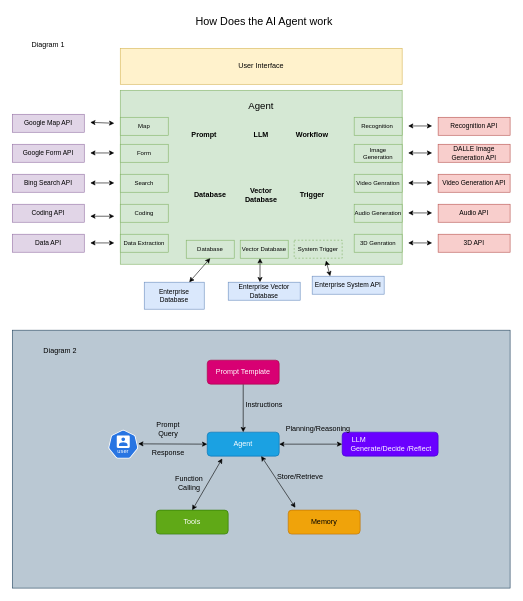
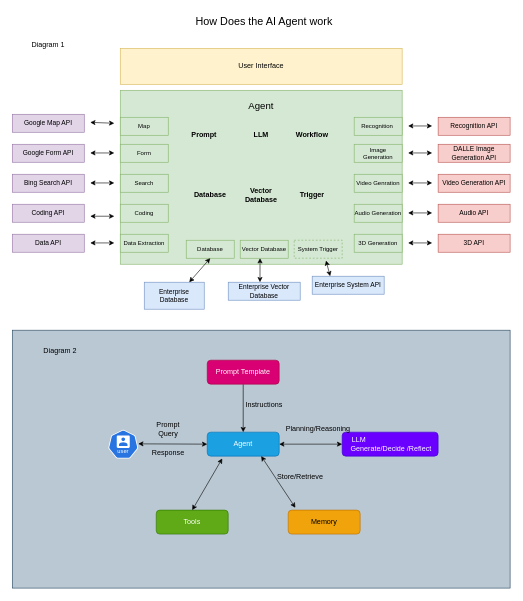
  <mxCell id="0" />
  <mxCell id="1" parent="0" />
  <mxCell id="2" value="" style="rounded=0;whiteSpace=wrap;html=1;fillColor=#d5e8d4;strokeColor=#82b366;fontSize=12;" parent="1" vertex="1"><mxGeometry x="200" y="150" width="470" height="290" as="geometry" /></mxCell>
  <mxCell id="3" value="User Interface" style="rounded=0;whiteSpace=wrap;html=1;fillColor=#fff2cc;strokeColor=#d6b656;" parent="1" vertex="1"><mxGeometry x="200" y="80" width="470" height="60" as="geometry" /></mxCell>
  <mxCell id="4" value="Agent" style="text;html=1;align=center;verticalAlign=middle;whiteSpace=wrap;rounded=0;fontSize=16;" parent="1" vertex="1"><mxGeometry x="380" y="160" width="110" height="30" as="geometry" /></mxCell>
  <mxCell id="5" value="Prompt" style="text;html=1;align=center;verticalAlign=middle;whiteSpace=wrap;rounded=0;fontSize=12;fontStyle=1" parent="1" vertex="1"><mxGeometry x="310" y="210" width="60" height="30" as="geometry" /></mxCell>
  <mxCell id="6" value="LLM" style="text;html=1;align=center;verticalAlign=middle;whiteSpace=wrap;rounded=0;fontSize=12;fontStyle=1" parent="1" vertex="1"><mxGeometry x="405" y="210" width="60" height="30" as="geometry" /></mxCell>
  <mxCell id="7" value="Workflow" style="text;html=1;align=center;verticalAlign=middle;whiteSpace=wrap;rounded=0;fontSize=12;fontStyle=1" parent="1" vertex="1"><mxGeometry x="490" y="210" width="60" height="30" as="geometry" /></mxCell>
  <mxCell id="8" value="Database" style="text;html=1;align=center;verticalAlign=middle;whiteSpace=wrap;rounded=0;fontSize=12;fontStyle=1" parent="1" vertex="1"><mxGeometry x="320" y="310" width="60" height="30" as="geometry" /></mxCell>
  <mxCell id="9" value="Vector Database" style="text;html=1;align=center;verticalAlign=middle;whiteSpace=wrap;rounded=0;fontSize=12;fontStyle=1" parent="1" vertex="1"><mxGeometry x="405" y="310" width="60" height="30" as="geometry" /></mxCell>
  <mxCell id="10" value="Trigger" style="text;html=1;align=center;verticalAlign=middle;whiteSpace=wrap;rounded=0;fontSize=12;fontStyle=1" parent="1" vertex="1"><mxGeometry x="490" y="310" width="60" height="30" as="geometry" /></mxCell>
  <mxCell id="11" value="Google Map API" style="rounded=0;whiteSpace=wrap;html=1;fontSize=11;fillColor=#e1d5e7;strokeColor=#9673a6;" parent="1" vertex="1"><mxGeometry x="20" y="190" width="120" height="30" as="geometry" /></mxCell>
  <mxCell id="12" value="Google Form API" style="rounded=0;whiteSpace=wrap;html=1;fontSize=11;fillColor=#e1d5e7;strokeColor=#9673a6;" parent="1" vertex="1"><mxGeometry x="20" y="240" width="120" height="30" as="geometry" /></mxCell>
  <mxCell id="13" value="Bing Search API" style="rounded=0;whiteSpace=wrap;html=1;fontSize=11;fillColor=#e1d5e7;strokeColor=#9673a6;" parent="1" vertex="1"><mxGeometry x="20" y="290" width="120" height="30" as="geometry" /></mxCell>
  <mxCell id="14" value="Map" style="rounded=0;whiteSpace=wrap;html=1;fontSize=10;fillColor=#d5e8d4;strokeColor=#82b366;" parent="1" vertex="1"><mxGeometry x="200" y="195" width="80" height="30" as="geometry" /></mxCell>
  <mxCell id="15" value="Form" style="rounded=0;whiteSpace=wrap;html=1;fontSize=10;fillColor=#d5e8d4;strokeColor=#82b366;" parent="1" vertex="1"><mxGeometry x="200" y="240" width="80" height="30" as="geometry" /></mxCell>
  <mxCell id="16" value="Search" style="rounded=0;whiteSpace=wrap;html=1;fontSize=10;fillColor=#d5e8d4;strokeColor=#82b366;" parent="1" vertex="1"><mxGeometry x="200" y="290" width="80" height="30" as="geometry" /></mxCell>
  <mxCell id="17" value="Coding" style="rounded=0;whiteSpace=wrap;html=1;fontSize=10;fillColor=#d5e8d4;strokeColor=#82b366;" parent="1" vertex="1"><mxGeometry x="200" y="340" width="80" height="30" as="geometry" /></mxCell>
  <mxCell id="18" value="Coding API" style="rounded=0;whiteSpace=wrap;html=1;fontSize=11;fillColor=#e1d5e7;strokeColor=#9673a6;" parent="1" vertex="1"><mxGeometry x="20" y="340" width="120" height="30" as="geometry" /></mxCell>
  <mxCell id="19" value="Data Extraction" style="rounded=0;whiteSpace=wrap;html=1;fontSize=10;fillColor=#d5e8d4;strokeColor=#82b366;" parent="1" vertex="1"><mxGeometry x="200" y="390" width="80" height="30" as="geometry" /></mxCell>
  <mxCell id="20" value="Data API" style="rounded=0;whiteSpace=wrap;html=1;fontSize=11;fillColor=#e1d5e7;strokeColor=#9673a6;" parent="1" vertex="1"><mxGeometry x="20" y="390" width="120" height="30" as="geometry" /></mxCell>
  <mxCell id="21" value="Image Generation" style="rounded=0;whiteSpace=wrap;html=1;fontSize=10;fillColor=#d5e8d4;strokeColor=#82b366;" parent="1" vertex="1"><mxGeometry x="590" y="240" width="80" height="30" as="geometry" /></mxCell>
  <mxCell id="22" value="&lt;span data-huuid=&quot;9950819607807505317&quot;&gt;&lt;span&gt;Recognition&amp;nbsp;&lt;/span&gt;&lt;/span&gt;" style="rounded=0;whiteSpace=wrap;html=1;fontSize=10;fillColor=#d5e8d4;strokeColor=#82b366;" parent="1" vertex="1"><mxGeometry x="590" y="195" width="80" height="30" as="geometry" /></mxCell>
  <mxCell id="23" value="Recognition API" style="rounded=0;whiteSpace=wrap;html=1;fontSize=11;fillColor=#f8cecc;strokeColor=#b85450;" parent="1" vertex="1"><mxGeometry x="730" y="195" width="120" height="30" as="geometry" /></mxCell>
  <mxCell id="24" value="DALLE Image Generation API" style="rounded=0;whiteSpace=wrap;html=1;fontSize=11;fillColor=#f8cecc;strokeColor=#b85450;" parent="1" vertex="1"><mxGeometry x="730" y="240" width="120" height="30" as="geometry" /></mxCell>
  <mxCell id="25" value="Audio API" style="rounded=0;whiteSpace=wrap;html=1;fontSize=11;fillColor=#f8cecc;strokeColor=#b85450;" parent="1" vertex="1"><mxGeometry x="730" y="340" width="120" height="30" as="geometry" /></mxCell>
  <mxCell id="26" value="Video Generation API" style="rounded=0;whiteSpace=wrap;html=1;fontSize=11;fillColor=#f8cecc;strokeColor=#b85450;" parent="1" vertex="1"><mxGeometry x="730" y="290" width="120" height="30" as="geometry" /></mxCell>
  <mxCell id="27" value="Video Genration" style="rounded=0;whiteSpace=wrap;html=1;fontSize=10;fillColor=#d5e8d4;strokeColor=#82b366;" parent="1" vertex="1"><mxGeometry x="590" y="290" width="80" height="30" as="geometry" /></mxCell>
  <mxCell id="28" value="Audio Generation" style="rounded=0;whiteSpace=wrap;html=1;fontSize=10;fillColor=#d5e8d4;strokeColor=#82b366;" parent="1" vertex="1"><mxGeometry x="590" y="340" width="80" height="30" as="geometry" /></mxCell>
- <mxCell id="29" value="3D Genration" style="rounded=0;whiteSpace=wrap;html=1;fontSize=10;fillColor=#d5e8d4;strokeColor=#82b366;" parent="1" vertex="1"><mxGeometry x="590" y="390" width="80" height="30" as="geometry" /></mxCell>
+ <mxCell id="29" value="3D Generation" style="rounded=0;whiteSpace=wrap;html=1;fontSize=10;fillColor=#d5e8d4;strokeColor=#82b366;" parent="1" vertex="1"><mxGeometry x="590" y="390" width="80" height="30" as="geometry" /></mxCell>
  <mxCell id="30" value="3D API" style="rounded=0;whiteSpace=wrap;html=1;fontSize=11;fillColor=#f8cecc;strokeColor=#b85450;" parent="1" vertex="1"><mxGeometry x="730" y="390" width="120" height="30" as="geometry" /></mxCell>
  <mxCell id="31" value="Database" style="rounded=0;whiteSpace=wrap;html=1;fontSize=10;fillColor=#d5e8d4;strokeColor=#82b366;" parent="1" vertex="1"><mxGeometry x="310" y="400" width="80" height="30" as="geometry" /></mxCell>
  <mxCell id="32" value="Vector Database" style="rounded=0;whiteSpace=wrap;html=1;fontSize=10;fillColor=#d5e8d4;strokeColor=#82b366;" parent="1" vertex="1"><mxGeometry x="400" y="400" width="80" height="30" as="geometry" /></mxCell>
  <mxCell id="33" value="System Trigger" style="rounded=0;whiteSpace=wrap;html=1;fontSize=10;fillColor=#d5e8d4;strokeColor=#82b366;dashed=1;" parent="1" vertex="1"><mxGeometry x="490" y="400" width="80" height="30" as="geometry" /></mxCell>
  <mxCell id="34" value="Enterprise Vector Database" style="rounded=0;whiteSpace=wrap;html=1;fontSize=11;fillColor=#dae8fc;strokeColor=#6c8ebf;" parent="1" vertex="1"><mxGeometry x="380" y="470" width="120" height="30" as="geometry" /></mxCell>
  <mxCell id="35" value="Enterprise System API" style="rounded=0;whiteSpace=wrap;html=1;fontSize=11;fillColor=#dae8fc;strokeColor=#6c8ebf;" parent="1" vertex="1"><mxGeometry x="520" y="460" width="120" height="30" as="geometry" /></mxCell>
  <mxCell id="36" value="Enterprise Database" style="rounded=0;whiteSpace=wrap;html=1;fontSize=11;fillColor=#dae8fc;strokeColor=#6c8ebf;" parent="1" vertex="1"><mxGeometry x="240" y="470" width="100" height="45" as="geometry" /></mxCell>
  <mxCell id="37" value="" style="endArrow=classic;startArrow=classic;html=1;rounded=0;" edge="1" parent="1"><mxGeometry width="50" height="50" relative="1" as="geometry"><mxPoint x="150" y="304.5" as="sourcePoint" /><mxPoint x="190" y="304.5" as="targetPoint" /></mxGeometry></mxCell>
  <mxCell id="38" value="" style="endArrow=classic;startArrow=classic;html=1;rounded=0;" edge="1" parent="1"><mxGeometry width="50" height="50" relative="1" as="geometry"><mxPoint x="680" y="254.5" as="sourcePoint" /><mxPoint x="720" y="254.5" as="targetPoint" /></mxGeometry></mxCell>
  <mxCell id="39" style="edgeStyle=orthogonalEdgeStyle;rounded=0;orthogonalLoop=1;jettySize=auto;html=1;exitX=0.5;exitY=1;exitDx=0;exitDy=0;" edge="1" parent="1" source="26" target="26"><mxGeometry relative="1" as="geometry" /></mxCell>
  <mxCell id="40" value="" style="endArrow=classic;startArrow=classic;html=1;rounded=0;" edge="1" parent="1"><mxGeometry width="50" height="50" relative="1" as="geometry"><mxPoint x="680" y="404.5" as="sourcePoint" /><mxPoint x="720" y="404.5" as="targetPoint" /></mxGeometry></mxCell>
  <mxCell id="41" value="" style="endArrow=classic;startArrow=classic;html=1;rounded=0;" edge="1" parent="1"><mxGeometry width="50" height="50" relative="1" as="geometry"><mxPoint x="680" y="304.5" as="sourcePoint" /><mxPoint x="720" y="304.5" as="targetPoint" /></mxGeometry></mxCell>
  <mxCell id="42" value="" style="endArrow=classic;startArrow=classic;html=1;rounded=0;" edge="1" parent="1"><mxGeometry width="50" height="50" relative="1" as="geometry"><mxPoint x="680" y="354.5" as="sourcePoint" /><mxPoint x="720" y="354.5" as="targetPoint" /></mxGeometry></mxCell>
  <mxCell id="43" value="" style="endArrow=classic;startArrow=classic;html=1;rounded=0;exitX=0.75;exitY=0;exitDx=0;exitDy=0;entryX=0.5;entryY=1;entryDx=0;entryDy=0;" edge="1" parent="1" source="36" target="31"><mxGeometry width="50" height="50" relative="1" as="geometry"><mxPoint x="300" y="450" as="sourcePoint" /><mxPoint x="340" y="450" as="targetPoint" /></mxGeometry></mxCell>
  <mxCell id="44" value="" style="endArrow=classic;startArrow=classic;html=1;rounded=0;" edge="1" parent="1"><mxGeometry width="50" height="50" relative="1" as="geometry"><mxPoint x="680" y="209.5" as="sourcePoint" /><mxPoint x="720" y="209.5" as="targetPoint" /></mxGeometry></mxCell>
  <mxCell id="45" value="" style="endArrow=classic;startArrow=classic;html=1;rounded=0;" edge="1" parent="1"><mxGeometry width="50" height="50" relative="1" as="geometry"><mxPoint x="150" y="360" as="sourcePoint" /><mxPoint x="190" y="360" as="targetPoint" /></mxGeometry></mxCell>
  <mxCell id="46" value="" style="endArrow=classic;startArrow=classic;html=1;rounded=0;" edge="1" parent="1"><mxGeometry width="50" height="50" relative="1" as="geometry"><mxPoint x="150" y="203.5" as="sourcePoint" /><mxPoint x="190" y="205" as="targetPoint" /></mxGeometry></mxCell>
  <mxCell id="47" value="" style="endArrow=classic;startArrow=classic;html=1;rounded=0;" edge="1" parent="1"><mxGeometry width="50" height="50" relative="1" as="geometry"><mxPoint x="150" y="254.5" as="sourcePoint" /><mxPoint x="190" y="254.5" as="targetPoint" /></mxGeometry></mxCell>
  <mxCell id="48" value="" style="endArrow=classic;startArrow=classic;html=1;rounded=0;" edge="1" parent="1"><mxGeometry width="50" height="50" relative="1" as="geometry"><mxPoint x="150" y="404.5" as="sourcePoint" /><mxPoint x="190" y="404.5" as="targetPoint" /></mxGeometry></mxCell>
  <mxCell id="49" value="" style="endArrow=classic;startArrow=classic;html=1;rounded=0;exitX=0.413;exitY=1;exitDx=0;exitDy=0;exitPerimeter=0;" edge="1" parent="1" source="32"><mxGeometry width="50" height="50" relative="1" as="geometry"><mxPoint x="415" y="450" as="sourcePoint" /><mxPoint x="433" y="470" as="targetPoint" /></mxGeometry></mxCell>
  <mxCell id="50" value="" style="endArrow=classic;startArrow=classic;html=1;rounded=0;entryX=0.25;entryY=0;entryDx=0;entryDy=0;exitX=0.73;exitY=0.979;exitDx=0;exitDy=0;exitPerimeter=0;" edge="1" parent="1" source="2" target="35"><mxGeometry width="50" height="50" relative="1" as="geometry"><mxPoint x="530" y="450" as="sourcePoint" /><mxPoint x="570" y="450" as="targetPoint" /></mxGeometry></mxCell>
  <mxCell id="51" value="How Does the AI Agent work" style="text;html=1;align=center;verticalAlign=middle;whiteSpace=wrap;rounded=0;fontSize=18;" vertex="1" parent="1"><mxGeometry x="165" y="20" width="550" height="30" as="geometry" /></mxCell>
  <mxCell id="52" value="" style="group" vertex="1" connectable="0" parent="1"><mxGeometry x="20" y="550" width="830" height="430" as="geometry" /></mxCell>
  <mxCell id="53" value="" style="rounded=0;whiteSpace=wrap;html=1;fillColor=#bac8d3;strokeColor=#23445d;" vertex="1" parent="52"><mxGeometry width="830" height="430" as="geometry" /></mxCell>
  <mxCell id="54" value="Agent" style="rounded=1;whiteSpace=wrap;html=1;fillColor=#1ba1e2;fontColor=#ffffff;strokeColor=#006EAF;" vertex="1" parent="52"><mxGeometry x="325" y="170" width="120" height="40" as="geometry" /></mxCell>
  <mxCell id="55" value="" style="edgeStyle=orthogonalEdgeStyle;rounded=0;orthogonalLoop=1;jettySize=auto;html=1;" edge="1" parent="52" source="56" target="54"><mxGeometry relative="1" as="geometry" /></mxCell>
  <mxCell id="56" value="Prompt Template" style="rounded=1;whiteSpace=wrap;html=1;fillColor=#d80073;fontColor=#ffffff;strokeColor=#A50040;" vertex="1" parent="52"><mxGeometry x="325" y="50" width="120" height="40" as="geometry" /></mxCell>
  <mxCell id="57" value="&lt;div align=&quot;center&quot;&gt;LLM&amp;nbsp; &amp;nbsp; &amp;nbsp; &amp;nbsp; &amp;nbsp; &amp;nbsp; &amp;nbsp; &amp;nbsp; &amp;nbsp; &amp;nbsp; &amp;nbsp; &amp;nbsp; &amp;nbsp; &amp;nbsp; &amp;nbsp; &amp;nbsp; &amp;nbsp;Generate/Decide /Reflect&lt;/div&gt;" style="rounded=1;whiteSpace=wrap;html=1;fillColor=#6a00ff;fontColor=#ffffff;strokeColor=#3700CC;align=center;" vertex="1" parent="52"><mxGeometry x="550" y="170" width="160" height="40" as="geometry" /></mxCell>
  <mxCell id="58" value="Memory" style="rounded=1;whiteSpace=wrap;html=1;fillColor=#f0a30a;fontColor=#000000;strokeColor=#BD7000;" vertex="1" parent="52"><mxGeometry x="460" y="300" width="120" height="40" as="geometry" /></mxCell>
  <mxCell id="59" value="Tools" style="rounded=1;whiteSpace=wrap;html=1;fillColor=#60a917;fontColor=#ffffff;strokeColor=#2D7600;" vertex="1" parent="52"><mxGeometry x="240" y="300" width="120" height="40" as="geometry" /></mxCell>
  <mxCell id="60" value="Instructions" style="text;html=1;align=center;verticalAlign=middle;whiteSpace=wrap;rounded=0;" vertex="1" parent="52"><mxGeometry x="390" y="110" width="60" height="30" as="geometry" /></mxCell>
  <mxCell id="61" value="" style="endArrow=classic;startArrow=classic;html=1;rounded=0;entryX=0;entryY=0.5;entryDx=0;entryDy=0;exitX=1;exitY=0.5;exitDx=0;exitDy=0;" edge="1" parent="52" source="54" target="57"><mxGeometry width="50" height="50" relative="1" as="geometry"><mxPoint x="460" y="189.5" as="sourcePoint" /><mxPoint x="530" y="190" as="targetPoint" /></mxGeometry></mxCell>
  <mxCell id="62" value="Planning/Reasoning" style="text;html=1;align=center;verticalAlign=middle;whiteSpace=wrap;rounded=0;" vertex="1" parent="52"><mxGeometry x="480" y="150" width="60" height="30" as="geometry" /></mxCell>
  <mxCell id="63" value="" style="endArrow=classic;startArrow=classic;html=1;rounded=0;entryX=0.1;entryY=-0.1;entryDx=0;entryDy=0;entryPerimeter=0;exitX=0.75;exitY=1;exitDx=0;exitDy=0;" edge="1" parent="52" source="54" target="58"><mxGeometry width="50" height="50" relative="1" as="geometry"><mxPoint x="400" y="230" as="sourcePoint" /><mxPoint x="470" y="230.5" as="targetPoint" /></mxGeometry></mxCell>
  <mxCell id="64" value="Store/Retrieve" style="text;html=1;align=center;verticalAlign=middle;whiteSpace=wrap;rounded=0;" vertex="1" parent="52"><mxGeometry x="450" y="230" width="60" height="30" as="geometry" /></mxCell>
  <mxCell id="65" value="" style="endArrow=classic;startArrow=classic;html=1;rounded=0;entryX=0.5;entryY=0;entryDx=0;entryDy=0;" edge="1" parent="52" target="59"><mxGeometry width="50" height="50" relative="1" as="geometry"><mxPoint x="350" y="214" as="sourcePoint" /><mxPoint x="377" y="300" as="targetPoint" /></mxGeometry></mxCell>
  <mxCell id="66" value="" style="aspect=fixed;sketch=0;html=1;dashed=0;whitespace=wrap;verticalLabelPosition=bottom;verticalAlign=top;fillColor=#2875E2;strokeColor=#ffffff;points=[[0.005,0.63,0],[0.1,0.2,0],[0.9,0.2,0],[0.5,0,0],[0.995,0.63,0],[0.72,0.99,0],[0.5,1,0],[0.28,0.99,0]];shape=mxgraph.kubernetes.icon2;kubernetesLabel=1;prIcon=user" vertex="1" parent="52"><mxGeometry x="160" y="166" width="50" height="48" as="geometry" /></mxCell>
  <mxCell id="67" value="Prompt Query" style="text;html=1;align=center;verticalAlign=middle;whiteSpace=wrap;rounded=0;" vertex="1" parent="52"><mxGeometry x="230" y="150" width="60" height="30" as="geometry" /></mxCell>
- <mxCell id="68" value="Function Calling" style="text;html=1;align=center;verticalAlign=middle;whiteSpace=wrap;rounded=0;" vertex="1" parent="52"><mxGeometry x="265" y="240" width="60" height="30" as="geometry" /></mxCell>
  <mxCell id="69" value="" style="endArrow=classic;startArrow=classic;html=1;rounded=0;entryX=0;entryY=0.5;entryDx=0;entryDy=0;" edge="1" parent="52" target="54"><mxGeometry width="50" height="50" relative="1" as="geometry"><mxPoint x="210" y="189.5" as="sourcePoint" /><mxPoint x="280" y="189.5" as="targetPoint" /></mxGeometry></mxCell>
  <mxCell id="70" value="Response" style="text;html=1;align=center;verticalAlign=middle;whiteSpace=wrap;rounded=0;" vertex="1" parent="52"><mxGeometry x="230" y="190" width="60" height="30" as="geometry" /></mxCell>
  <mxCell id="71" value="Diagram 2" style="text;html=1;align=center;verticalAlign=middle;whiteSpace=wrap;rounded=0;" vertex="1" parent="52"><mxGeometry x="40" y="20" width="80" height="30" as="geometry" /></mxCell>
  <mxCell id="72" value="Diagram 1" style="text;html=1;align=center;verticalAlign=middle;whiteSpace=wrap;rounded=0;" vertex="1" parent="1"><mxGeometry x="40" y="60" width="80" height="30" as="geometry" /></mxCell>
